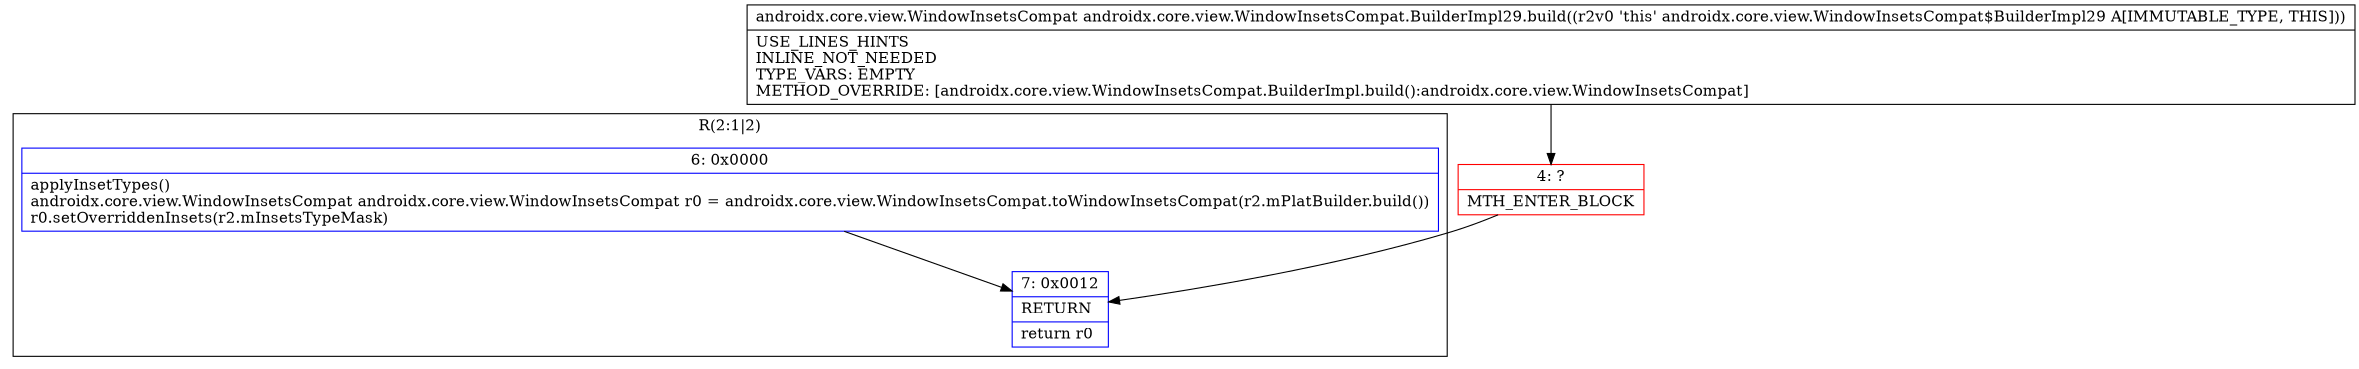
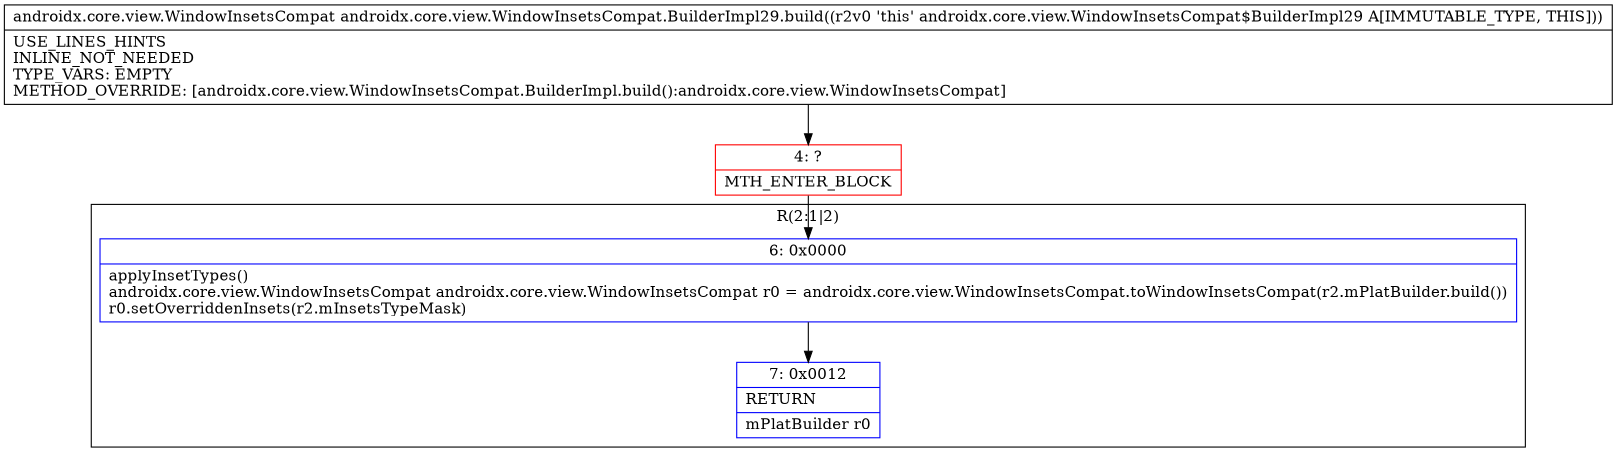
  digraph {
    node [color=blue shape=record]
    n1 [label="{6\:\ 0x0000|applyInsetTypes()\landroidx.core.view.WindowInsetsCompat androidx.core.view.WindowInsetsCompat r0 = androidx.core.view.WindowInsetsCompat.toWindowInsetsCompat(r2.mPlatBuilder.build())\lr0.setOverriddenInsets(r2.mInsetsTypeMask)\l}"]
-   n2 [label="{7\:\ 0x0012|RETURN\l|return r0\l}"]
+   n2 [label="{7\:\ 0x0012|RETURN\l|mPlatBuilder r0\l}"]
    n3 [color=red label="{4\:\ ?|MTH_ENTER_BLOCK\l}"]
    n4 [label="{androidx.core.view.WindowInsetsCompat androidx.core.view.WindowInsetsCompat.BuilderImpl29.build((r2v0 'this' androidx.core.view.WindowInsetsCompat$BuilderImpl29 A[IMMUTABLE_TYPE, THIS]))  | USE_LINES_HINTS\lINLINE_NOT_NEEDED\lTYPE_VARS: EMPTY\lMETHOD_OVERRIDE: [androidx.core.view.WindowInsetsCompat.BuilderImpl.build():androidx.core.view.WindowInsetsCompat]\l}" color=""]
    subgraph cluster_1 {
      label="R(2:1|2)"
      n1
      n2
    }
    n1 -> n2
-   n3 -> n2
+   n3 -> n1
    n4 -> n3
  }
